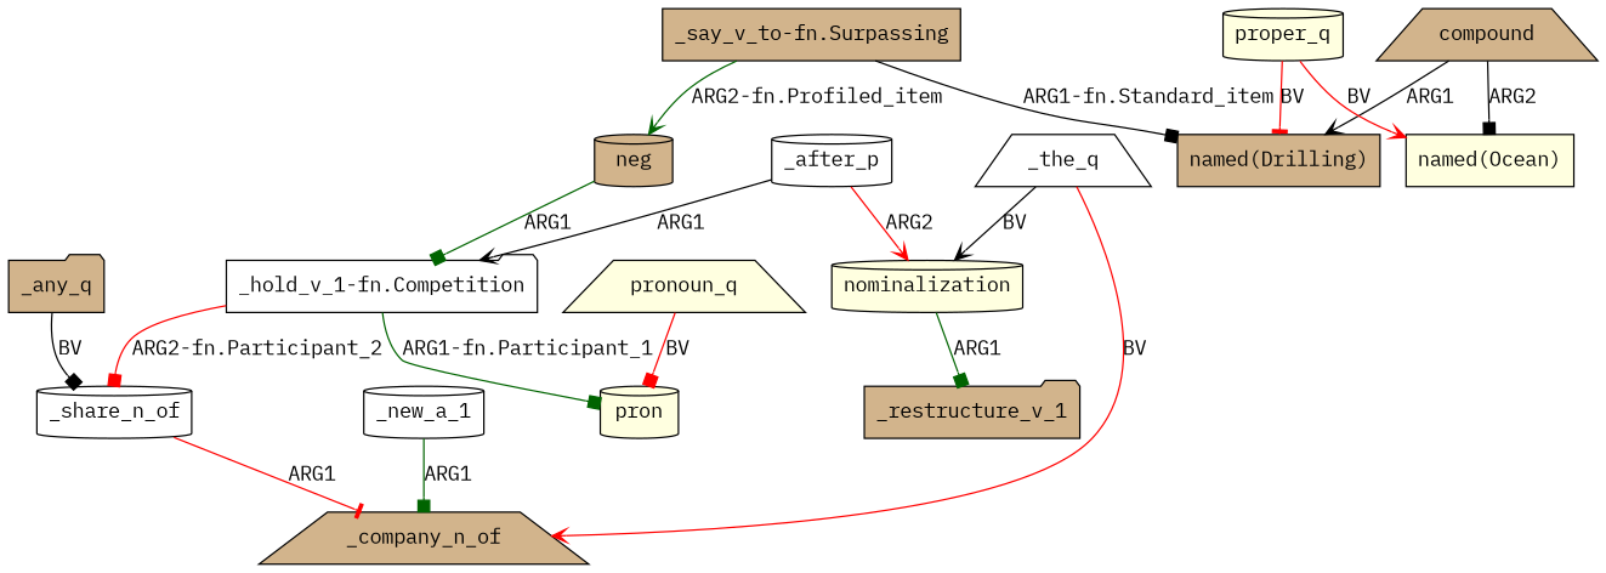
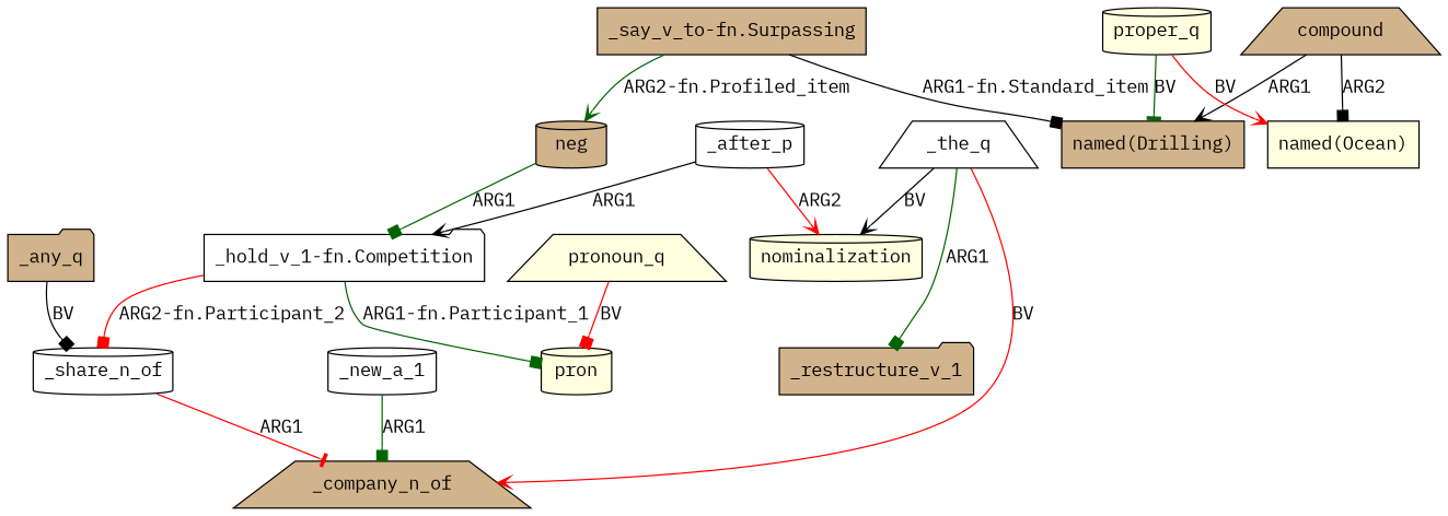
  digraph {
    fontname="IBM Plex Mono"
    node [fillcolor=tan fontname="IBM Plex Mono" shape=cylinder style=filled]
    edge [arrowhead=box color=red fontname="IBM Plex Mono"]
    "_hold_v_1-fn.Competition" [fillcolor=white shape=folder]
    _share_n_of [fillcolor=white]
    pron [fillcolor=lightyellow]
    _company_n_of [shape=trapezium]
    _new_a_1 [fillcolor=white]
    _the_q [fillcolor=white shape=trapezium]
    nominalization [fillcolor=lightyellow]
    _restructure_v_1 [shape=folder]
    compound [shape=trapezium]
    "named(Ocean)" [fillcolor=lightyellow shape=box]
    "named(Drilling)" [shape=box]
    proper_q [fillcolor=lightyellow]
    _after_p [fillcolor=white]
    _any_q [shape=folder]
    neg
    pronoun_q [fillcolor=lightyellow shape=trapezium]
    "_say_v_to-fn.Surpassing" [shape=box]
    "_hold_v_1-fn.Competition" -> _share_n_of [label="ARG2-fn.Participant_2"]
    "_hold_v_1-fn.Competition" -> pron [color=darkgreen label="ARG1-fn.Participant_1"]
    _share_n_of -> _company_n_of [arrowhead=tee label=ARG1]
    _new_a_1 -> _company_n_of [color=darkgreen label=ARG1]
    _the_q -> _company_n_of [arrowhead=vee label=BV]
    _the_q -> nominalization [arrowhead=vee color=black label=BV]
-   nominalization -> _restructure_v_1 [color=darkgreen label=ARG1]
+   _the_q -> _restructure_v_1 [color=darkgreen label=ARG1]
    compound -> "named(Ocean)" [color=black label=ARG2]
    compound -> "named(Drilling)" [arrowhead=vee color=black label=ARG1]
    proper_q -> "named(Ocean)" [arrowhead=vee label=BV]
-   proper_q -> "named(Drilling)" [arrowhead=tee label=BV]
+   proper_q -> "named(Drilling)" [arrowhead=tee color=darkgreen label=BV]
    _after_p -> "_hold_v_1-fn.Competition" [arrowhead=vee color=black label=ARG1]
    _after_p -> nominalization [arrowhead=vee label=ARG2]
    _any_q -> _share_n_of [color=black label=BV]
    neg -> "_hold_v_1-fn.Competition" [color=darkgreen label=ARG1]
    pronoun_q -> pron [label=BV]
    "_say_v_to-fn.Surpassing" -> "named(Drilling)" [color=black label="ARG1-fn.Standard_item"]
    "_say_v_to-fn.Surpassing" -> neg [arrowhead=vee color=darkgreen label="ARG2-fn.Profiled_item"]
  }
